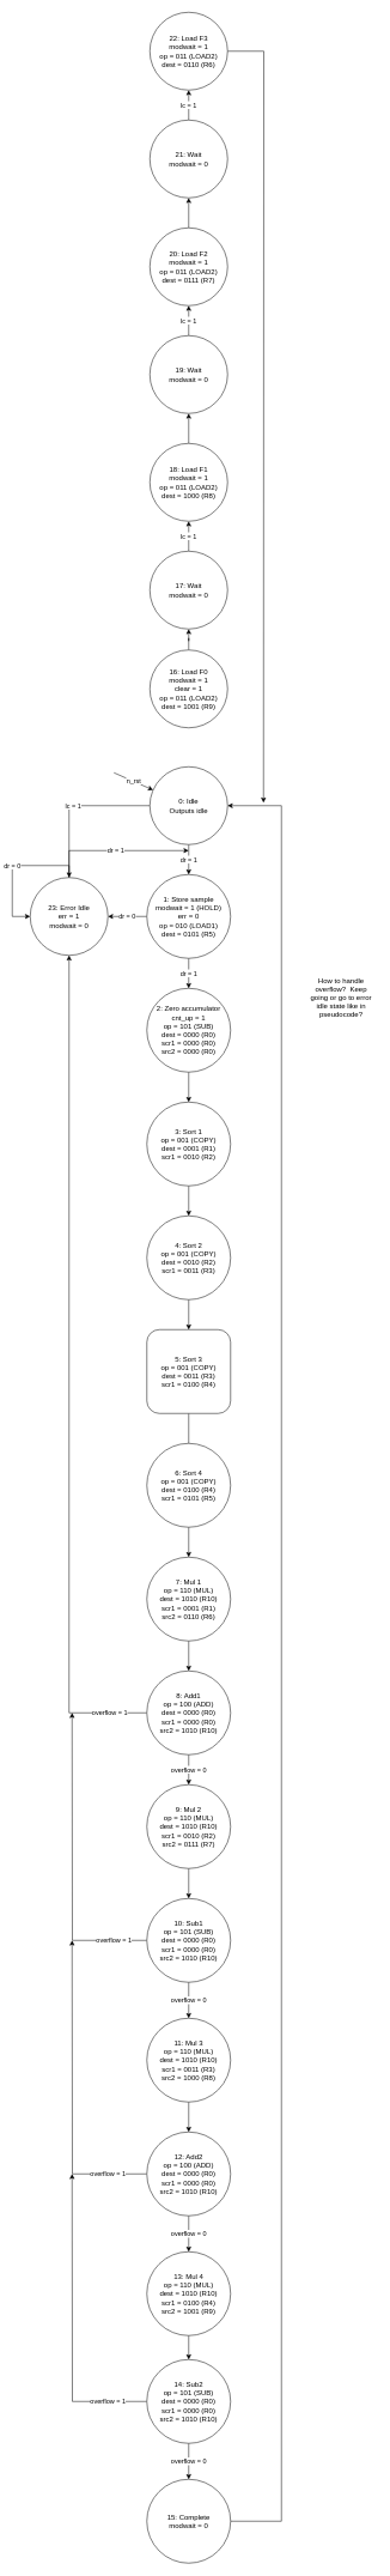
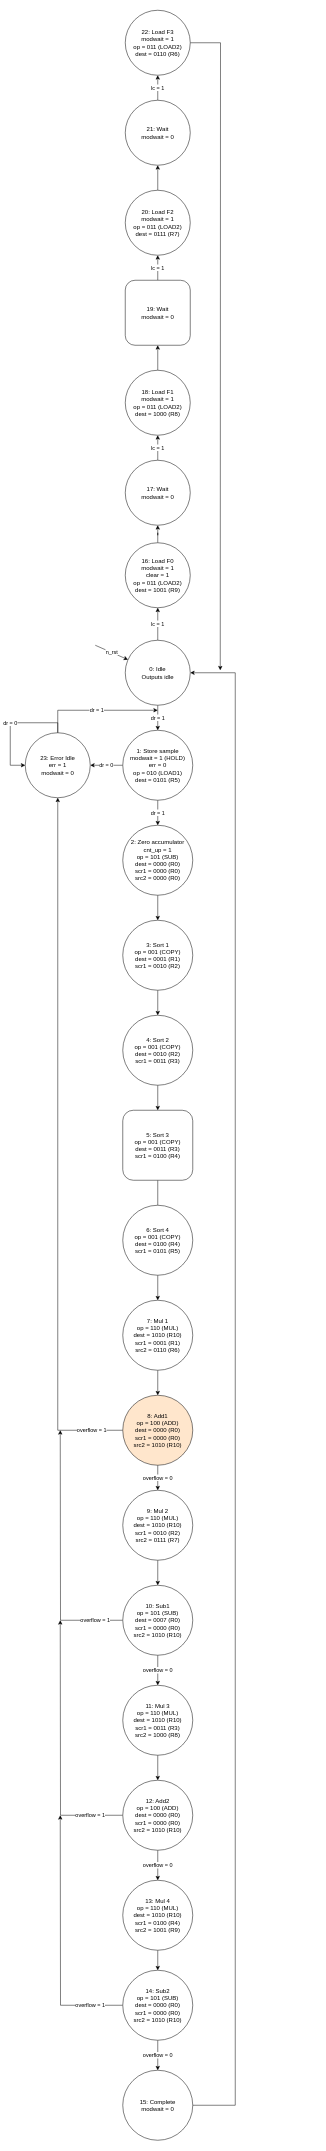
  <mxCell id="0" />
  <mxCell id="1" parent="0" />
  <mxCell id="2" value="dr = 1" style="edgeStyle=orthogonalEdgeStyle;rounded=0;orthogonalLoop=1;jettySize=auto;html=1;entryX=0.5;entryY=0;entryDx=0;entryDy=0;" parent="1" source="4" target="8" edge="1"><mxGeometry relative="1" as="geometry" /></mxCell>
- <mxCell id="3" value="lc = 1" style="edgeStyle=orthogonalEdgeStyle;rounded=0;orthogonalLoop=1;jettySize=auto;html=1;" parent="1" source="4" target="16" edge="1"><mxGeometry relative="1" as="geometry" /></mxCell>
+ <mxCell id="3" value="lc = 1" style="edgeStyle=orthogonalEdgeStyle;rounded=0;orthogonalLoop=1;jettySize=auto;html=1;entryX=0.5;entryY=1;entryDx=0;entryDy=0;" parent="1" source="4" target="31" edge="1"><mxGeometry relative="1" as="geometry" /></mxCell>
  <mxCell id="4" value="&lt;div&gt;0: Idle&lt;/div&gt;&lt;div&gt;Outputs idle&lt;br&gt;&lt;/div&gt;" style="ellipse;whiteSpace=wrap;html=1;aspect=fixed;" parent="1" vertex="1"><mxGeometry x="250" y="1280" width="130" height="130" as="geometry" /></mxCell>
  <mxCell id="5" value="n_rst" style="endArrow=classic;html=1;" parent="1" target="4" edge="1"><mxGeometry width="50" height="50" relative="1" as="geometry"><mxPoint x="190" y="1290" as="sourcePoint" /><mxPoint x="240" y="1250" as="targetPoint" /></mxGeometry></mxCell>
  <mxCell id="6" value="dr = 1" style="edgeStyle=orthogonalEdgeStyle;rounded=0;orthogonalLoop=1;jettySize=auto;html=1;" parent="1" source="8" target="10" edge="1"><mxGeometry relative="1" as="geometry" /></mxCell>
  <mxCell id="7" value="dr = 0" style="edgeStyle=orthogonalEdgeStyle;rounded=0;orthogonalLoop=1;jettySize=auto;html=1;entryX=1;entryY=0.5;entryDx=0;entryDy=0;" parent="1" source="8" target="16" edge="1"><mxGeometry relative="1" as="geometry" /></mxCell>
  <mxCell id="8" value="&lt;div&gt;1: Store sample&lt;br&gt;&lt;/div&gt;&lt;div&gt;modwait = 1 (HOLD)&lt;br&gt;&lt;/div&gt;&lt;div&gt;err = 0&lt;br&gt;&lt;/div&gt;&lt;div&gt;op = 010 (LOAD1)&lt;/div&gt;&lt;div&gt;dest = 0101 (R5)&lt;br&gt;&lt;/div&gt;" style="ellipse;whiteSpace=wrap;html=1;aspect=fixed;" parent="1" vertex="1"><mxGeometry x="245" y="1460" width="140" height="140" as="geometry" /></mxCell>
  <mxCell id="9" style="edgeStyle=orthogonalEdgeStyle;rounded=0;orthogonalLoop=1;jettySize=auto;html=1;entryX=0.5;entryY=0;entryDx=0;entryDy=0;" parent="1" source="10" target="12" edge="1"><mxGeometry relative="1" as="geometry" /></mxCell>
  <mxCell id="10" value="&lt;div&gt;2: Zero accumulator&lt;/div&gt;&lt;div&gt;cnt_up = 1&lt;br&gt;&lt;/div&gt;&lt;div&gt;op = 101 (SUB)&lt;/div&gt;&lt;div&gt;dest = 0000 (R0)&lt;/div&gt;&lt;div&gt;scr1 = 0000 (R0)&lt;/div&gt;&lt;div&gt;src2 = 0000 (R0)&lt;br&gt;&lt;/div&gt;" style="ellipse;whiteSpace=wrap;html=1;aspect=fixed;" parent="1" vertex="1"><mxGeometry x="245" y="1650" width="140" height="140" as="geometry" /></mxCell>
  <mxCell id="11" style="edgeStyle=orthogonalEdgeStyle;rounded=0;orthogonalLoop=1;jettySize=auto;html=1;entryX=0.5;entryY=0;entryDx=0;entryDy=0;" parent="1" source="12" target="14" edge="1"><mxGeometry relative="1" as="geometry" /></mxCell>
  <mxCell id="12" value="&lt;div&gt;3: Sort 1&lt;br&gt;&lt;/div&gt;&lt;div&gt;op = 001 (COPY)&lt;/div&gt;&lt;div&gt;dest = 0001 (R1)&lt;/div&gt;&lt;div&gt;scr1 = 0010 (R2)&lt;/div&gt;" style="ellipse;whiteSpace=wrap;html=1;aspect=fixed;" parent="1" vertex="1"><mxGeometry x="245" y="1840" width="140" height="140" as="geometry" /></mxCell>
  <mxCell id="13" style="edgeStyle=orthogonalEdgeStyle;rounded=0;orthogonalLoop=1;jettySize=auto;html=1;entryX=0.5;entryY=0;entryDx=0;entryDy=0;" parent="1" source="14" target="46" edge="1"><mxGeometry relative="1" as="geometry" /></mxCell>
  <mxCell id="14" value="&lt;div&gt;4: Sort 2&lt;br&gt;&lt;/div&gt;&lt;div&gt;op = 001 (COPY)&lt;/div&gt;&lt;div&gt;dest = 0010 (R2)&lt;/div&gt;&lt;div&gt;scr1 = 0011 (R3)&lt;/div&gt;" style="ellipse;whiteSpace=wrap;html=1;aspect=fixed;" parent="1" vertex="1"><mxGeometry x="245" y="2030" width="140" height="140" as="geometry" /></mxCell>
  <mxCell id="15" value="dr = 1" style="edgeStyle=orthogonalEdgeStyle;rounded=0;orthogonalLoop=1;jettySize=auto;html=1;" parent="1" source="16" edge="1"><mxGeometry relative="1" as="geometry"><mxPoint x="315" y="1420" as="targetPoint" /><Array as="points"><mxPoint x="115" y="1420" /></Array></mxGeometry></mxCell>
  <mxCell id="16" value="23: Error Idle&lt;br&gt;&lt;div&gt;err = 1&lt;/div&gt;&lt;div&gt;modwait = 0&lt;br&gt;&lt;/div&gt;" style="ellipse;whiteSpace=wrap;html=1;aspect=fixed;" parent="1" vertex="1"><mxGeometry x="50" y="1465" width="130" height="130" as="geometry" /></mxCell>
  <mxCell id="17" value="dr = 0" style="edgeStyle=orthogonalEdgeStyle;rounded=0;orthogonalLoop=1;jettySize=auto;html=1;entryX=0;entryY=0.5;entryDx=0;entryDy=0;" parent="1" source="16" target="16" edge="1"><mxGeometry relative="1" as="geometry"><Array as="points"><mxPoint x="115" y="1445" /><mxPoint x="20" y="1445" /><mxPoint x="20" y="1530" /></Array></mxGeometry></mxCell>
  <mxCell id="18" style="edgeStyle=orthogonalEdgeStyle;rounded=0;orthogonalLoop=1;jettySize=auto;html=1;" parent="1" source="19" target="22" edge="1"><mxGeometry relative="1" as="geometry" /></mxCell>
  <mxCell id="19" value="&lt;div&gt;7: Mul 1&lt;br&gt;&lt;/div&gt;&lt;div&gt;op = 110 (MUL)&lt;/div&gt;&lt;div&gt;dest = 1010 (R10)&lt;/div&gt;&lt;div&gt;scr1 = 0001 (R1)&lt;/div&gt;&lt;div&gt;src2 = 0110 (R6)&lt;br&gt;&lt;/div&gt;" style="ellipse;whiteSpace=wrap;html=1;aspect=fixed;" parent="1" vertex="1"><mxGeometry x="245" y="2600" width="140" height="140" as="geometry" /></mxCell>
  <mxCell id="20" value="overflow = 1" style="edgeStyle=orthogonalEdgeStyle;rounded=0;orthogonalLoop=1;jettySize=auto;html=1;entryX=0.5;entryY=1;entryDx=0;entryDy=0;" parent="1" source="22" target="16" edge="1"><mxGeometry x="-0.911" relative="1" as="geometry"><mxPoint as="offset" /></mxGeometry></mxCell>
  <mxCell id="21" value="overflow = 0" style="edgeStyle=orthogonalEdgeStyle;rounded=0;orthogonalLoop=1;jettySize=auto;html=1;entryX=0.5;entryY=0;entryDx=0;entryDy=0;" parent="1" source="22" target="24" edge="1"><mxGeometry relative="1" as="geometry" /></mxCell>
- <mxCell id="22" value="&lt;div&gt;8: Add1&lt;br&gt;&lt;/div&gt;&lt;div&gt;op = 100 (ADD)&lt;/div&gt;&lt;div&gt;dest = 0000 (R0)&lt;/div&gt;&lt;div&gt;scr1 = 0000 (R0)&lt;/div&gt;&lt;div&gt;src2 = 1010 (R10)&lt;br&gt;&lt;/div&gt;" style="ellipse;whiteSpace=wrap;html=1;aspect=fixed;" parent="1" vertex="1"><mxGeometry x="245" y="2790" width="140" height="140" as="geometry" /></mxCell>
+ <mxCell id="22" value="&lt;div&gt;8: Add1&lt;br&gt;&lt;/div&gt;&lt;div&gt;op = 100 (ADD)&lt;/div&gt;&lt;div&gt;dest = 0000 (R0)&lt;/div&gt;&lt;div&gt;scr1 = 0000 (R0)&lt;/div&gt;&lt;div&gt;src2 = 1010 (R10)&lt;br&gt;&lt;/div&gt;" style="ellipse;whiteSpace=wrap;html=1;aspect=fixed;fillColor=#ffe6cc;" parent="1" vertex="1"><mxGeometry x="245" y="2790" width="140" height="140" as="geometry" /></mxCell>
  <mxCell id="23" style="edgeStyle=orthogonalEdgeStyle;rounded=0;orthogonalLoop=1;jettySize=auto;html=1;entryX=0.5;entryY=0;entryDx=0;entryDy=0;" parent="1" source="24" target="28" edge="1"><mxGeometry relative="1" as="geometry" /></mxCell>
  <mxCell id="24" value="&lt;div&gt;9: Mul 2&lt;br&gt;&lt;/div&gt;&lt;div&gt;op = 110 (MUL)&lt;/div&gt;&lt;div&gt;dest = 1010 (R10)&lt;/div&gt;&lt;div&gt;scr1 = 0010 (R2)&lt;/div&gt;&lt;div&gt;src2 = 0111 (R7)&lt;br&gt;&lt;/div&gt;" style="ellipse;whiteSpace=wrap;html=1;aspect=fixed;" parent="1" vertex="1"><mxGeometry x="245" y="2980" width="140" height="140" as="geometry" /></mxCell>
  <mxCell id="25" value="overflow = 1" style="edgeStyle=orthogonalEdgeStyle;rounded=0;orthogonalLoop=1;jettySize=auto;html=1;" parent="1" source="28" edge="1"><mxGeometry x="-0.782" relative="1" as="geometry"><mxPoint x="120" y="2860" as="targetPoint" /><mxPoint as="offset" /></mxGeometry></mxCell>
  <mxCell id="26" value="" style="edgeStyle=orthogonalEdgeStyle;rounded=0;orthogonalLoop=1;jettySize=auto;html=1;entryX=1;entryY=0.5;entryDx=0;entryDy=0;exitX=1;exitY=0.5;exitDx=0;exitDy=0;" parent="1" source="29" target="4" edge="1"><mxGeometry x="-0.952" relative="1" as="geometry"><mxPoint x="470" y="2930" as="sourcePoint" /><Array as="points"><mxPoint x="470" y="4210" /><mxPoint x="470" y="1345" /></Array><mxPoint as="offset" /></mxGeometry></mxCell>
  <mxCell id="27" value="overflow = 0" style="edgeStyle=orthogonalEdgeStyle;rounded=0;orthogonalLoop=1;jettySize=auto;html=1;entryX=0.5;entryY=0;entryDx=0;entryDy=0;" parent="1" source="28" target="50" edge="1"><mxGeometry relative="1" as="geometry" /></mxCell>
- <mxCell id="28" value="&lt;div&gt;10: Sub1&lt;br&gt;&lt;/div&gt;&lt;div&gt;op = 101 (SUB)&lt;/div&gt;&lt;div&gt;dest = 0000 (R0)&lt;/div&gt;&lt;div&gt;scr1 = 0000 (R0)&lt;/div&gt;&lt;div&gt;src2 = 1010 (R10)&lt;br&gt;&lt;/div&gt;" style="ellipse;whiteSpace=wrap;html=1;aspect=fixed;" parent="1" vertex="1"><mxGeometry x="245" y="3170" width="140" height="140" as="geometry" /></mxCell>
+ <mxCell id="28" value="&lt;div&gt;10: Sub1&lt;br&gt;&lt;/div&gt;&lt;div&gt;op = 101 (SUB)&lt;/div&gt;&lt;div&gt;dest = 0007 (R0)&lt;/div&gt;&lt;div&gt;scr1 = 0000 (R0)&lt;/div&gt;&lt;div&gt;src2 = 1010 (R10)&lt;br&gt;&lt;/div&gt;" style="ellipse;whiteSpace=wrap;html=1;aspect=fixed;" parent="1" vertex="1"><mxGeometry x="245" y="3170" width="140" height="140" as="geometry" /></mxCell>
  <mxCell id="29" value="&lt;div&gt;15: Complete&lt;br&gt;&lt;/div&gt;&lt;div&gt;modwait = 0&lt;/div&gt;" style="ellipse;whiteSpace=wrap;html=1;aspect=fixed;" parent="1" vertex="1"><mxGeometry x="245" y="4140" width="140" height="140" as="geometry" /></mxCell>
  <mxCell id="30" style="edgeStyle=orthogonalEdgeStyle;rounded=0;orthogonalLoop=1;jettySize=auto;html=1;entryX=0.5;entryY=1;entryDx=0;entryDy=0;" parent="1" source="31" target="33" edge="1"><mxGeometry relative="1" as="geometry" /></mxCell>
  <mxCell id="31" value="&lt;div&gt;16: Load F0&lt;br&gt;&lt;/div&gt;&lt;div&gt;modwait = 1&lt;/div&gt;&lt;div&gt;clear = 1&lt;br&gt;&lt;/div&gt;&lt;div&gt;op = 011 (LOAD2)&lt;br&gt;&lt;/div&gt;&lt;div&gt;dest = 1001 (R9)&lt;br&gt;&lt;/div&gt;" style="ellipse;whiteSpace=wrap;html=1;aspect=fixed;" parent="1" vertex="1"><mxGeometry x="250" y="1085" width="130" height="130" as="geometry" /></mxCell>
  <mxCell id="32" value="lc = 1" style="edgeStyle=orthogonalEdgeStyle;rounded=0;orthogonalLoop=1;jettySize=auto;html=1;entryX=0.5;entryY=1;entryDx=0;entryDy=0;" parent="1" source="33" target="35" edge="1"><mxGeometry relative="1" as="geometry" /></mxCell>
  <mxCell id="33" value="&lt;div&gt;17: Wait&lt;br&gt;&lt;/div&gt;&lt;div&gt;modwait = 0&lt;br&gt;&lt;/div&gt;" style="ellipse;whiteSpace=wrap;html=1;aspect=fixed;" parent="1" vertex="1"><mxGeometry x="250" y="920" width="130" height="130" as="geometry" /></mxCell>
  <mxCell id="34" style="edgeStyle=orthogonalEdgeStyle;rounded=0;orthogonalLoop=1;jettySize=auto;html=1;entryX=0.5;entryY=1;entryDx=0;entryDy=0;" parent="1" source="35" target="38" edge="1"><mxGeometry relative="1" as="geometry" /></mxCell>
  <mxCell id="35" value="&lt;div&gt;18: Load F1&lt;br&gt;&lt;/div&gt;&lt;div&gt;modwait = 1&lt;/div&gt;&lt;div&gt;op = 011 (LOAD2)&lt;br&gt;&lt;/div&gt;&lt;div&gt;dest = 1000 (R8)&lt;br&gt;&lt;/div&gt;" style="ellipse;whiteSpace=wrap;html=1;aspect=fixed;" parent="1" vertex="1"><mxGeometry x="250" y="740" width="130" height="130" as="geometry" /></mxCell>
- <mxCell id="36" value="How to handle overflow?&amp;nbsp; Keep going or go to error idle state like in pseudocode?" style="text;html=1;strokeColor=none;fillColor=none;align=center;verticalAlign=middle;whiteSpace=wrap;rounded=0;" parent="1" vertex="1"><mxGeometry x="510" y="1620" width="120" height="90" as="geometry" /></mxCell>
  <mxCell id="37" value="lc = 1" style="edgeStyle=orthogonalEdgeStyle;rounded=0;orthogonalLoop=1;jettySize=auto;html=1;entryX=0.5;entryY=1;entryDx=0;entryDy=0;" parent="1" source="38" target="40" edge="1"><mxGeometry relative="1" as="geometry" /></mxCell>
- <mxCell id="38" value="&lt;div&gt;19: Wait&lt;br&gt;&lt;/div&gt;&lt;div&gt;modwait = 0&lt;br&gt;&lt;/div&gt;" style="ellipse;whiteSpace=wrap;html=1;aspect=fixed;" parent="1" vertex="1"><mxGeometry x="250" y="560" width="130" height="130" as="geometry" /></mxCell>
+ <mxCell id="38" value="&lt;div&gt;19: Wait&lt;br&gt;&lt;/div&gt;&lt;div&gt;modwait = 0&lt;br&gt;&lt;/div&gt;" style="whiteSpace=wrap;html=1;aspect=fixed;rounded=1;" parent="1" vertex="1"><mxGeometry x="250" y="560" width="130" height="130" as="geometry" /></mxCell>
  <mxCell id="39" style="edgeStyle=orthogonalEdgeStyle;rounded=0;orthogonalLoop=1;jettySize=auto;html=1;entryX=0.5;entryY=1;entryDx=0;entryDy=0;" parent="1" source="40" target="42" edge="1"><mxGeometry relative="1" as="geometry" /></mxCell>
  <mxCell id="40" value="&lt;div&gt;20: Load F2&lt;br&gt;&lt;/div&gt;&lt;div&gt;modwait = 1&lt;/div&gt;&lt;div&gt;op = 011 (LOAD2)&lt;br&gt;&lt;/div&gt;&lt;div&gt;dest = 0111 (R7)&lt;br&gt;&lt;/div&gt;" style="ellipse;whiteSpace=wrap;html=1;aspect=fixed;" parent="1" vertex="1"><mxGeometry x="250" y="380" width="130" height="130" as="geometry" /></mxCell>
  <mxCell id="41" value="lc = 1" style="edgeStyle=orthogonalEdgeStyle;rounded=0;orthogonalLoop=1;jettySize=auto;html=1;entryX=0.5;entryY=1;entryDx=0;entryDy=0;" parent="1" source="42" target="44" edge="1"><mxGeometry relative="1" as="geometry" /></mxCell>
  <mxCell id="42" value="&lt;div&gt;21: Wait&lt;br&gt;&lt;/div&gt;&lt;div&gt;modwait = 0&lt;br&gt;&lt;/div&gt;" style="ellipse;whiteSpace=wrap;html=1;aspect=fixed;" parent="1" vertex="1"><mxGeometry x="250" y="200" width="130" height="130" as="geometry" /></mxCell>
  <mxCell id="43" style="edgeStyle=orthogonalEdgeStyle;rounded=0;orthogonalLoop=1;jettySize=auto;html=1;" parent="1" source="44" edge="1"><mxGeometry relative="1" as="geometry"><mxPoint x="440" y="1340" as="targetPoint" /></mxGeometry></mxCell>
  <mxCell id="44" value="&lt;div&gt;22: Load F3&lt;br&gt;&lt;/div&gt;&lt;div&gt;modwait = 1&lt;/div&gt;&lt;div&gt;op = 011 (LOAD2)&lt;br&gt;&lt;/div&gt;&lt;div&gt;dest = 0110 (R6)&lt;br&gt;&lt;/div&gt;" style="ellipse;whiteSpace=wrap;html=1;aspect=fixed;" parent="1" vertex="1"><mxGeometry x="250" y="20" width="130" height="130" as="geometry" /></mxCell>
  <mxCell id="45" style="edgeStyle=orthogonalEdgeStyle;rounded=0;orthogonalLoop=1;jettySize=auto;html=1;entryX=0.5;entryY=0;entryDx=0;entryDy=0;endArrow=none;" parent="1" source="46" target="48" edge="1"><mxGeometry relative="1" as="geometry" /></mxCell>
  <mxCell id="46" value="&lt;div&gt;5: Sort 3&lt;br&gt;&lt;/div&gt;&lt;div&gt;op = 001 (COPY)&lt;/div&gt;&lt;div&gt;dest = 0011 (R3)&lt;/div&gt;&lt;div&gt;scr1 = 0100 (R4)&lt;/div&gt;" style="whiteSpace=wrap;html=1;aspect=fixed;rounded=1;" parent="1" vertex="1"><mxGeometry x="245" y="2220" width="140" height="140" as="geometry" /></mxCell>
  <mxCell id="47" style="edgeStyle=orthogonalEdgeStyle;rounded=0;orthogonalLoop=1;jettySize=auto;html=1;entryX=0.5;entryY=0;entryDx=0;entryDy=0;" parent="1" source="48" target="19" edge="1"><mxGeometry relative="1" as="geometry" /></mxCell>
  <mxCell id="48" value="&lt;div&gt;6: Sort 4&lt;br&gt;&lt;/div&gt;&lt;div&gt;op = 001 (COPY)&lt;/div&gt;&lt;div&gt;dest = 0100 (R4)&lt;/div&gt;&lt;div&gt;scr1 = 0101 (R5)&lt;/div&gt;" style="ellipse;whiteSpace=wrap;html=1;aspect=fixed;" parent="1" vertex="1"><mxGeometry x="245" y="2410" width="140" height="140" as="geometry" /></mxCell>
  <mxCell id="49" style="edgeStyle=orthogonalEdgeStyle;rounded=0;orthogonalLoop=1;jettySize=auto;html=1;entryX=0.5;entryY=0;entryDx=0;entryDy=0;" parent="1" source="50" target="53" edge="1"><mxGeometry relative="1" as="geometry" /></mxCell>
  <mxCell id="50" value="&lt;div&gt;11: Mul 3&lt;br&gt;&lt;/div&gt;&lt;div&gt;op = 110 (MUL)&lt;/div&gt;&lt;div&gt;dest = 1010 (R10)&lt;/div&gt;&lt;div&gt;scr1 = 0011 (R3)&lt;/div&gt;&lt;div&gt;src2 = 1000 (R8)&lt;br&gt;&lt;/div&gt;" style="ellipse;whiteSpace=wrap;html=1;aspect=fixed;" parent="1" vertex="1"><mxGeometry x="245" y="3370" width="140" height="140" as="geometry" /></mxCell>
  <mxCell id="51" value="overflow = 0" style="edgeStyle=orthogonalEdgeStyle;rounded=0;orthogonalLoop=1;jettySize=auto;html=1;entryX=0.5;entryY=0;entryDx=0;entryDy=0;" parent="1" source="53" target="55" edge="1"><mxGeometry relative="1" as="geometry" /></mxCell>
  <mxCell id="52" value="overflow = 1" style="edgeStyle=orthogonalEdgeStyle;rounded=0;orthogonalLoop=1;jettySize=auto;html=1;" parent="1" source="53" edge="1"><mxGeometry x="-0.748" relative="1" as="geometry"><mxPoint x="120" y="3240" as="targetPoint" /><mxPoint as="offset" /></mxGeometry></mxCell>
  <mxCell id="53" value="&lt;div&gt;12: Add2&lt;br&gt;&lt;/div&gt;&lt;div&gt;op = 100 (ADD)&lt;/div&gt;&lt;div&gt;dest = 0000 (R0)&lt;/div&gt;&lt;div&gt;scr1 = 0000 (R0)&lt;/div&gt;&lt;div&gt;src2 = 1010 (R10)&lt;br&gt;&lt;/div&gt;" style="ellipse;whiteSpace=wrap;html=1;aspect=fixed;" parent="1" vertex="1"><mxGeometry x="245" y="3560" width="140" height="140" as="geometry" /></mxCell>
  <mxCell id="54" style="edgeStyle=orthogonalEdgeStyle;rounded=0;orthogonalLoop=1;jettySize=auto;html=1;entryX=0.5;entryY=0;entryDx=0;entryDy=0;" parent="1" source="55" target="58" edge="1"><mxGeometry relative="1" as="geometry" /></mxCell>
  <mxCell id="55" value="&lt;div&gt;13: Mul 4&lt;br&gt;&lt;/div&gt;&lt;div&gt;op = 110 (MUL)&lt;/div&gt;&lt;div&gt;dest = 1010 (R10)&lt;/div&gt;&lt;div&gt;scr1 = 0100 (R4)&lt;/div&gt;&lt;div&gt;src2 = 1001 (R9)&lt;br&gt;&lt;/div&gt;" style="ellipse;whiteSpace=wrap;html=1;aspect=fixed;" parent="1" vertex="1"><mxGeometry x="245" y="3760" width="140" height="140" as="geometry" /></mxCell>
  <mxCell id="56" value="overflow = 1" style="edgeStyle=orthogonalEdgeStyle;rounded=0;orthogonalLoop=1;jettySize=auto;html=1;" parent="1" source="58" edge="1"><mxGeometry x="-0.743" relative="1" as="geometry"><mxPoint x="120" y="3630" as="targetPoint" /><mxPoint as="offset" /></mxGeometry></mxCell>
  <mxCell id="57" value="overflow = 0" style="edgeStyle=orthogonalEdgeStyle;rounded=0;orthogonalLoop=1;jettySize=auto;html=1;entryX=0.5;entryY=0;entryDx=0;entryDy=0;" parent="1" source="58" target="29" edge="1"><mxGeometry relative="1" as="geometry" /></mxCell>
  <mxCell id="58" value="&lt;div&gt;14: Sub2&lt;br&gt;&lt;/div&gt;&lt;div&gt;op = 101 (SUB)&lt;/div&gt;&lt;div&gt;dest = 0000 (R0)&lt;/div&gt;&lt;div&gt;scr1 = 0000 (R0)&lt;/div&gt;&lt;div&gt;src2 = 1010 (R10)&lt;br&gt;&lt;/div&gt;" style="ellipse;whiteSpace=wrap;html=1;aspect=fixed;" parent="1" vertex="1"><mxGeometry x="245" y="3940" width="140" height="140" as="geometry" /></mxCell>
